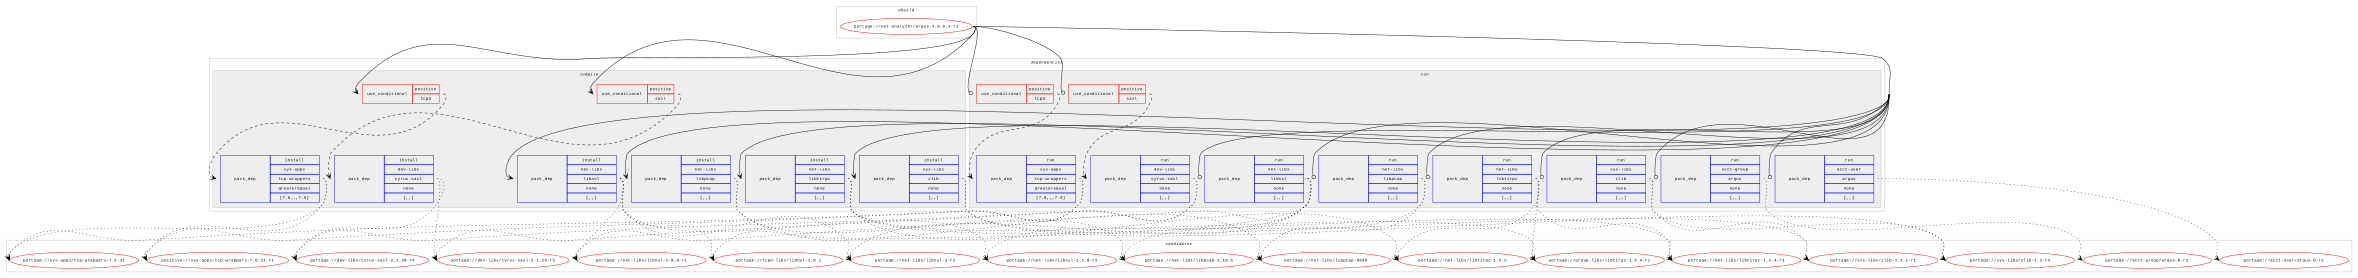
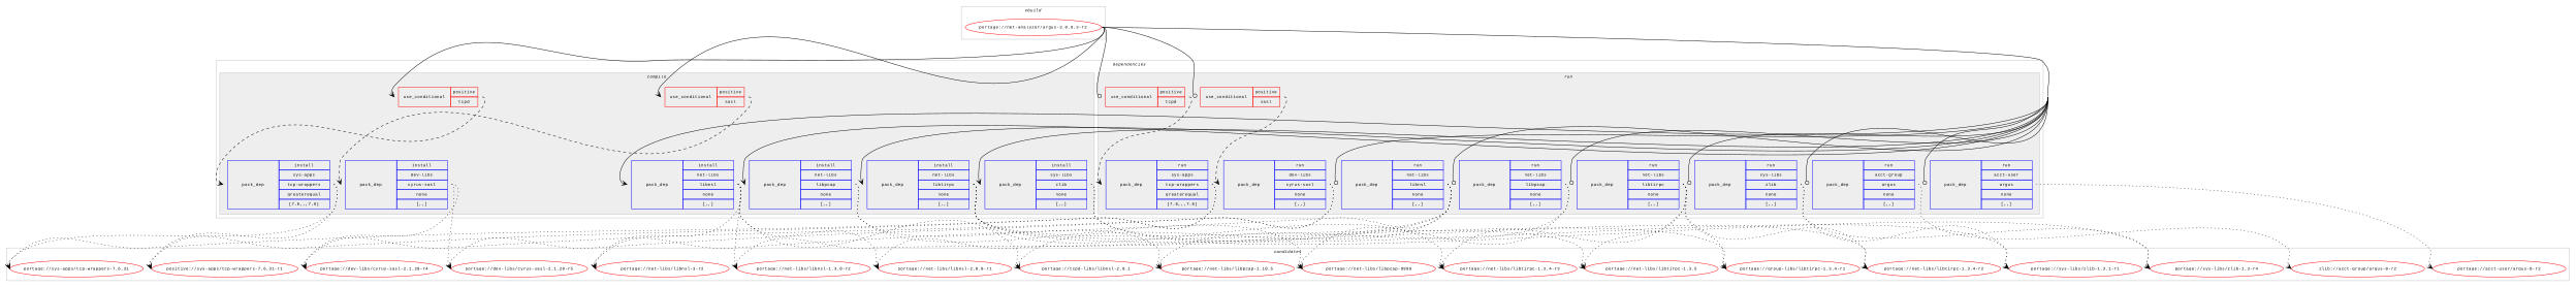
  digraph {
    compound=true
    concentrate=true
    fontname="Liberation Mono"
    fontsize=10
    newrank=true
    rankdir=TB
    ranksep=1.5
    node [color=red fontname="Liberation Mono" fontsize=10]
    edge [arrowhead=vee fontname="Liberation Mono" headport=w style=dotted tailport=e weight=100]
    n1 [label="portage://net-analyzer/argus-3.0.8.3-r2" width=4]
    n2 [color=blue label=<<TABLE BORDER="0" CELLBORDER="1" CELLSPACING="0" CELLPADDING="4" WIDTH="220"><TR><TD ROWSPAN="6" CELLPADDING="30">pack_dep</TD></TR><TR><TD WIDTH="110">install</TD></TR><TR><TD>dev-libs</TD></TR><TR><TD>cyrus-sasl</TD></TR><TR><TD>none</TD></TR><TR><TD>[,,]</TD></TR></TABLE>> shape=none]
    n3 [label=<<TABLE BORDER="0" CELLBORDER="1" CELLSPACING="0" CELLPADDING="4"><TR><TD ROWSPAN="3" CELLPADDING="10">use_conditional</TD></TR><TR><TD>positive</TD></TR><TR><TD>sasl</TD></TR></TABLE>> shape=none]
    n4 [color=blue label=<<TABLE BORDER="0" CELLBORDER="1" CELLSPACING="0" CELLPADDING="4" WIDTH="220"><TR><TD ROWSPAN="6" CELLPADDING="30">pack_dep</TD></TR><TR><TD WIDTH="110">install</TD></TR><TR><TD>sys-apps</TD></TR><TR><TD>tcp-wrappers</TD></TR><TR><TD>greaterequal</TD></TR><TR><TD>[7.6,,,7.6]</TD></TR></TABLE>> shape=none]
    n5 [label=<<TABLE BORDER="0" CELLBORDER="1" CELLSPACING="0" CELLPADDING="4"><TR><TD ROWSPAN="3" CELLPADDING="10">use_conditional</TD></TR><TR><TD>positive</TD></TR><TR><TD>tcpd</TD></TR></TABLE>> shape=none]
    n6 [color=blue label=<<TABLE BORDER="0" CELLBORDER="1" CELLSPACING="0" CELLPADDING="4" WIDTH="220"><TR><TD ROWSPAN="6" CELLPADDING="30">pack_dep</TD></TR><TR><TD WIDTH="110">install</TD></TR><TR><TD>net-libs</TD></TR><TR><TD>libnsl</TD></TR><TR><TD>none</TD></TR><TR><TD>[,,]</TD></TR></TABLE>> shape=none]
    n7 [color=blue label=<<TABLE BORDER="0" CELLBORDER="1" CELLSPACING="0" CELLPADDING="4" WIDTH="220"><TR><TD ROWSPAN="6" CELLPADDING="30">pack_dep</TD></TR><TR><TD WIDTH="110">install</TD></TR><TR><TD>net-libs</TD></TR><TR><TD>libpcap</TD></TR><TR><TD>none</TD></TR><TR><TD>[,,]</TD></TR></TABLE>> shape=none]
    n8 [color=blue label=<<TABLE BORDER="0" CELLBORDER="1" CELLSPACING="0" CELLPADDING="4" WIDTH="220"><TR><TD ROWSPAN="6" CELLPADDING="30">pack_dep</TD></TR><TR><TD WIDTH="110">install</TD></TR><TR><TD>net-libs</TD></TR><TR><TD>libtirpc</TD></TR><TR><TD>none</TD></TR><TR><TD>[,,]</TD></TR></TABLE>> shape=none]
    n9 [color=blue label=<<TABLE BORDER="0" CELLBORDER="1" CELLSPACING="0" CELLPADDING="4" WIDTH="220"><TR><TD ROWSPAN="6" CELLPADDING="30">pack_dep</TD></TR><TR><TD WIDTH="110">install</TD></TR><TR><TD>sys-libs</TD></TR><TR><TD>zlib</TD></TR><TR><TD>none</TD></TR><TR><TD>[,,]</TD></TR></TABLE>> shape=none]
    n10 [color=blue label=<<TABLE BORDER="0" CELLBORDER="1" CELLSPACING="0" CELLPADDING="4" WIDTH="220"><TR><TD ROWSPAN="6" CELLPADDING="30">pack_dep</TD></TR><TR><TD WIDTH="110">run</TD></TR><TR><TD>dev-libs</TD></TR><TR><TD>cyrus-sasl</TD></TR><TR><TD>none</TD></TR><TR><TD>[,,]</TD></TR></TABLE>> shape=none]
    n11 [label=<<TABLE BORDER="0" CELLBORDER="1" CELLSPACING="0" CELLPADDING="4"><TR><TD ROWSPAN="3" CELLPADDING="10">use_conditional</TD></TR><TR><TD>positive</TD></TR><TR><TD>sasl</TD></TR></TABLE>> shape=none]
    n12 [color=blue label=<<TABLE BORDER="0" CELLBORDER="1" CELLSPACING="0" CELLPADDING="4" WIDTH="220"><TR><TD ROWSPAN="6" CELLPADDING="30">pack_dep</TD></TR><TR><TD WIDTH="110">run</TD></TR><TR><TD>sys-apps</TD></TR><TR><TD>tcp-wrappers</TD></TR><TR><TD>greaterequal</TD></TR><TR><TD>[7.6,,,7.6]</TD></TR></TABLE>> shape=none]
    n13 [label=<<TABLE BORDER="0" CELLBORDER="1" CELLSPACING="0" CELLPADDING="4"><TR><TD ROWSPAN="3" CELLPADDING="10">use_conditional</TD></TR><TR><TD>positive</TD></TR><TR><TD>tcpd</TD></TR></TABLE>> shape=none]
    n14 [color=blue label=<<TABLE BORDER="0" CELLBORDER="1" CELLSPACING="0" CELLPADDING="4" WIDTH="220"><TR><TD ROWSPAN="6" CELLPADDING="30">pack_dep</TD></TR><TR><TD WIDTH="110">run</TD></TR><TR><TD>acct-group</TD></TR><TR><TD>argus</TD></TR><TR><TD>none</TD></TR><TR><TD>[,,]</TD></TR></TABLE>> shape=none]
    n15 [color=blue label=<<TABLE BORDER="0" CELLBORDER="1" CELLSPACING="0" CELLPADDING="4" WIDTH="220"><TR><TD ROWSPAN="6" CELLPADDING="30">pack_dep</TD></TR><TR><TD WIDTH="110">run</TD></TR><TR><TD>acct-user</TD></TR><TR><TD>argus</TD></TR><TR><TD>none</TD></TR><TR><TD>[,,]</TD></TR></TABLE>> shape=none]
    n16 [color=blue label=<<TABLE BORDER="0" CELLBORDER="1" CELLSPACING="0" CELLPADDING="4" WIDTH="220"><TR><TD ROWSPAN="6" CELLPADDING="30">pack_dep</TD></TR><TR><TD WIDTH="110">run</TD></TR><TR><TD>net-libs</TD></TR><TR><TD>libnsl</TD></TR><TR><TD>none</TD></TR><TR><TD>[,,]</TD></TR></TABLE>> shape=none]
    n17 [color=blue label=<<TABLE BORDER="0" CELLBORDER="1" CELLSPACING="0" CELLPADDING="4" WIDTH="220"><TR><TD ROWSPAN="6" CELLPADDING="30">pack_dep</TD></TR><TR><TD WIDTH="110">run</TD></TR><TR><TD>net-libs</TD></TR><TR><TD>libpcap</TD></TR><TR><TD>none</TD></TR><TR><TD>[,,]</TD></TR></TABLE>> shape=none]
    n18 [color=blue label=<<TABLE BORDER="0" CELLBORDER="1" CELLSPACING="0" CELLPADDING="4" WIDTH="220"><TR><TD ROWSPAN="6" CELLPADDING="30">pack_dep</TD></TR><TR><TD WIDTH="110">run</TD></TR><TR><TD>net-libs</TD></TR><TR><TD>libtirpc</TD></TR><TR><TD>none</TD></TR><TR><TD>[,,]</TD></TR></TABLE>> shape=none]
    n19 [color=blue label=<<TABLE BORDER="0" CELLBORDER="1" CELLSPACING="0" CELLPADDING="4" WIDTH="220"><TR><TD ROWSPAN="6" CELLPADDING="30">pack_dep</TD></TR><TR><TD WIDTH="110">run</TD></TR><TR><TD>sys-libs</TD></TR><TR><TD>zlib</TD></TR><TR><TD>none</TD></TR><TR><TD>[,,]</TD></TR></TABLE>> shape=none]
    n20 [label="positive://sys-apps/tcp-wrappers-7.6.31-r1" width=4]
    n21 [label="portage://sys-apps/tcp-wrappers-7.6.31" width=4]
    n22 [label="portage://dev-libs/cyrus-sasl-2.1.28-r5" width=4]
    n23 [label="portage://dev-libs/cyrus-sasl-2.1.28-r4" width=4]
    n24 [label="portage://net-libs/libpcap-9999" width=4]
    n25 [label="portage://net-libs/libpcap-1.10.5" width=4]
    n26 [label="portage://tcpd-libs/libnsl-2.0.1" width=4]
    n27 [label="portage://net-libs/libnsl-2.0.0-r1" width=4]
    n28 [label="portage://net-libs/libnsl-1.3.0-r2" width=4]
    n29 [label="portage://net-libs/libnsl-3-r2" width=4]
    n30 [label="portage://net-libs/libtirpc-1.3.5" width=4]
    n31 [label="portage://net-libs/libtirpc-1.3.4-r3" width=4]
+   n32 [label="portage://net-libs/libtirpc-1.3.4-r2" width=4]
    n33 [label="portage://group-libs/libtirpc-1.3.4-r1" width=4]
    n34 [label="portage://sys-libs/zlib-1.3.1-r1" width=4]
    n35 [label="portage://sys-libs/zlib-1.3-r4" width=4]
-   n36 [label="portage://acct-group/argus-0-r2" width=4]
+   n36 [label="zlib://acct-group/argus-0-r2" width=4]
    n37 [label="portage://acct-user/argus-0-r2" width=4]
    subgraph cluster_1 {
      color=gray
      label=<<i>ebuild</i>>
      n1
    }
    subgraph cluster_2 {
      color=gray
      label=<<i>dependencies</i>>
      subgraph cluster_3 {
        color=gray
        fillcolor="#eeeeee"
        label=<<i>compile</i>>
        style=filled
        subgraph sub_4 {
          color=gray
          fillcolor="#eeeeee"
          label=<<i>compile</i>>
          style=filled
          n3
          subgraph sub_5 {
            color=gray
            fillcolor="#eeeeee"
            label=<<i>compile</i>>
            style=filled
            n2
          }
        }
        subgraph sub_6 {
          color=gray
          fillcolor="#eeeeee"
          label=<<i>compile</i>>
          style=filled
          n5
          subgraph sub_7 {
            color=gray
            fillcolor="#eeeeee"
            label=<<i>compile</i>>
            style=filled
            n4
          }
        }
        subgraph sub_8 {
          color=gray
          fillcolor="#eeeeee"
          label=<<i>compile</i>>
          style=filled
          n6
        }
        subgraph sub_9 {
          color=gray
          fillcolor="#eeeeee"
          label=<<i>compile</i>>
          style=filled
          n7
        }
        subgraph sub_10 {
          color=gray
          fillcolor="#eeeeee"
          label=<<i>compile</i>>
          style=filled
          n8
        }
        subgraph sub_11 {
          color=gray
          fillcolor="#eeeeee"
          label=<<i>compile</i>>
          style=filled
          n9
        }
      }
      subgraph cluster_12 {
        color=gray
        fillcolor="#eeeeee"
        label=<<i>compile and run</i>>
        style=filled
      }
      subgraph cluster_13 {
        color=gray
        fillcolor="#eeeeee"
        label=<<i>run</i>>
        style=filled
        subgraph sub_14 {
          color=gray
          fillcolor="#eeeeee"
          label=<<i>run</i>>
          style=filled
          n11
          subgraph sub_15 {
            color=gray
            fillcolor="#eeeeee"
            label=<<i>run</i>>
            style=filled
            n10
          }
        }
        subgraph sub_16 {
          color=gray
          fillcolor="#eeeeee"
          label=<<i>run</i>>
          style=filled
          n13
          subgraph sub_17 {
            color=gray
            fillcolor="#eeeeee"
            label=<<i>run</i>>
            style=filled
            n12
          }
        }
        subgraph sub_18 {
          color=gray
          fillcolor="#eeeeee"
          label=<<i>run</i>>
          style=filled
          n14
        }
        subgraph sub_19 {
          color=gray
          fillcolor="#eeeeee"
          label=<<i>run</i>>
          style=filled
          n15
        }
        subgraph sub_20 {
          color=gray
          fillcolor="#eeeeee"
          label=<<i>run</i>>
          style=filled
          n16
        }
        subgraph sub_21 {
          color=gray
          fillcolor="#eeeeee"
          label=<<i>run</i>>
          style=filled
          n17
        }
        subgraph sub_22 {
          color=gray
          fillcolor="#eeeeee"
          label=<<i>run</i>>
          style=filled
          n18
        }
        subgraph sub_23 {
          color=gray
          fillcolor="#eeeeee"
          label=<<i>run</i>>
          style=filled
          n19
        }
      }
    }
    subgraph cluster_24 {
      color=gray
      label=<<i>candidates</i>>
      rank=same
      subgraph sub_25 {
        color=black
        label=<<i>candidates</i>>
        nodesep=1
        rank=same
        n20
        n21
      }
      subgraph sub_26 {
        color=black
        label=<<i>candidates</i>>
        nodesep=1
        rank=same
        n22
        n23
      }
      subgraph sub_27 {
        color=black
        label=<<i>candidates</i>>
        nodesep=1
        rank=same
        n24
        n25
      }
      subgraph sub_28 {
        color=black
        label=<<i>candidates</i>>
        nodesep=1
        rank=same
        n26
        n27
        n28
        n29
      }
      subgraph sub_29 {
        color=black
        label=<<i>candidates</i>>
        nodesep=1
        rank=same
        n30
        n31
+       n32
        n33
      }
      subgraph sub_30 {
        color=black
        label=<<i>candidates</i>>
        nodesep=1
        rank=same
        n34
        n35
      }
      subgraph sub_31 {
        color=black
        label=<<i>candidates</i>>
        nodesep=1
        rank=same
        n22
        n23
      }
      subgraph sub_32 {
        color=black
        label=<<i>candidates</i>>
        nodesep=1
        rank=same
        n20
        n21
      }
      subgraph sub_33 {
        color=black
        label=<<i>candidates</i>>
        nodesep=1
        rank=same
        n36
      }
      subgraph sub_34 {
        color=black
        label=<<i>candidates</i>>
        nodesep=1
        rank=same
        n37
      }
      subgraph sub_35 {
        color=black
        label=<<i>candidates</i>>
        nodesep=1
        rank=same
        n26
        n27
        n28
        n29
      }
      subgraph sub_36 {
        color=black
        label=<<i>candidates</i>>
        nodesep=1
        rank=same
        n24
        n25
      }
      subgraph sub_37 {
        color=black
        label=<<i>candidates</i>>
        nodesep=1
        rank=same
        n30
        n31
+       n32
        n33
      }
      subgraph sub_38 {
        color=black
        label=<<i>candidates</i>>
        nodesep=1
        rank=same
        n34
        n35
      }
    }
    n1 -> n3 [style=solid weight=20]
    n1 -> n5 [style=solid weight=20]
    n1 -> n6 [style=solid weight=20]
    n1 -> n7 [style=solid weight=20]
    n1 -> n8 [style=solid weight=20]
    n1 -> n9 [style=solid weight=20]
    n1 -> n11 [arrowhead=odot style=solid weight=20]
    n1 -> n13 [arrowhead=odot style=solid weight=20]
    n1 -> n14 [arrowhead=odot style=solid weight=20]
    n1 -> n15 [arrowhead=odot style=solid weight=20]
    n1 -> n16 [arrowhead=odot style=solid weight=20]
    n1 -> n17 [arrowhead=odot style=solid weight=20]
    n1 -> n18 [arrowhead=odot style=solid weight=20]
    n1 -> n19 [arrowhead=odot style=solid weight=20]
    n2 -> n22
    n2 -> n23
    n3 -> n2 [style=dashed weight=20]
    n4 -> n20
    n4 -> n21
    n5 -> n4 [style=dashed weight=20]
    n6 -> n26
    n6 -> n27
    n6 -> n28
    n6 -> n29
    n7 -> n24
    n7 -> n25
    n8 -> n30
    n8 -> n31
+   n8 -> n32
    n8 -> n33
    n9 -> n34
    n9 -> n35
    n10 -> n22
    n10 -> n23
    n11 -> n10 [style=dashed weight=20]
    n12 -> n20
    n12 -> n21
    n13 -> n12 [style=dashed weight=20]
    n14 -> n36
    n15 -> n37
    n16 -> n26
    n16 -> n27
    n16 -> n28
    n16 -> n29
    n17 -> n24
    n17 -> n25
    n18 -> n30
    n18 -> n31
+   n18 -> n32
    n18 -> n33
    n19 -> n34
    n19 -> n35
  }
